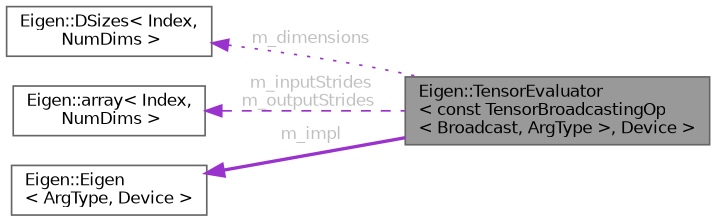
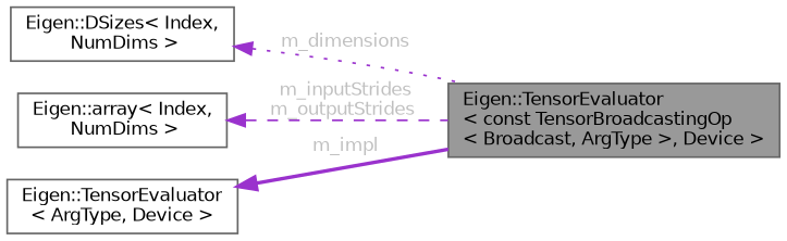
  digraph {
    rankdir=LR
    node [color=gray40 fillcolor=white fontname=Helvetica fontsize=10 shape=box style=filled]
    edge [color=darkorchid3 dir=back fontcolor=grey fontname=Helvetica fontsize=10 labelfontname=Helvetica labelfontsize=10]
    n1 [fillcolor=grey60 fontcolor=black height=0.2 label="Eigen::TensorEvaluator\l\< const TensorBroadcastingOp\l\< Broadcast, ArgType \>, Device \>" width=0.4]
    n2 [height=0.2 label="Eigen::DSizes\< Index,\l NumDims \>" width=0.4]
    n3 [height=0.2 label="Eigen::array\< Index,\l NumDims \>" width=0.4]
-   n4 [height=0.2 label="Eigen::Eigen\l\< ArgType, Device \>" width=0.4]
+   n4 [height=0.2 label="Eigen::TensorEvaluator\l\< ArgType, Device \>" width=0.4]
    n2 -> n1 [label=" m_dimensions" style=dotted]
    n3 -> n1 [label=" m_inputStrides\nm_outputStrides" style=dashed]
    n4 -> n1 [label=" m_impl" style=bold]
  }
